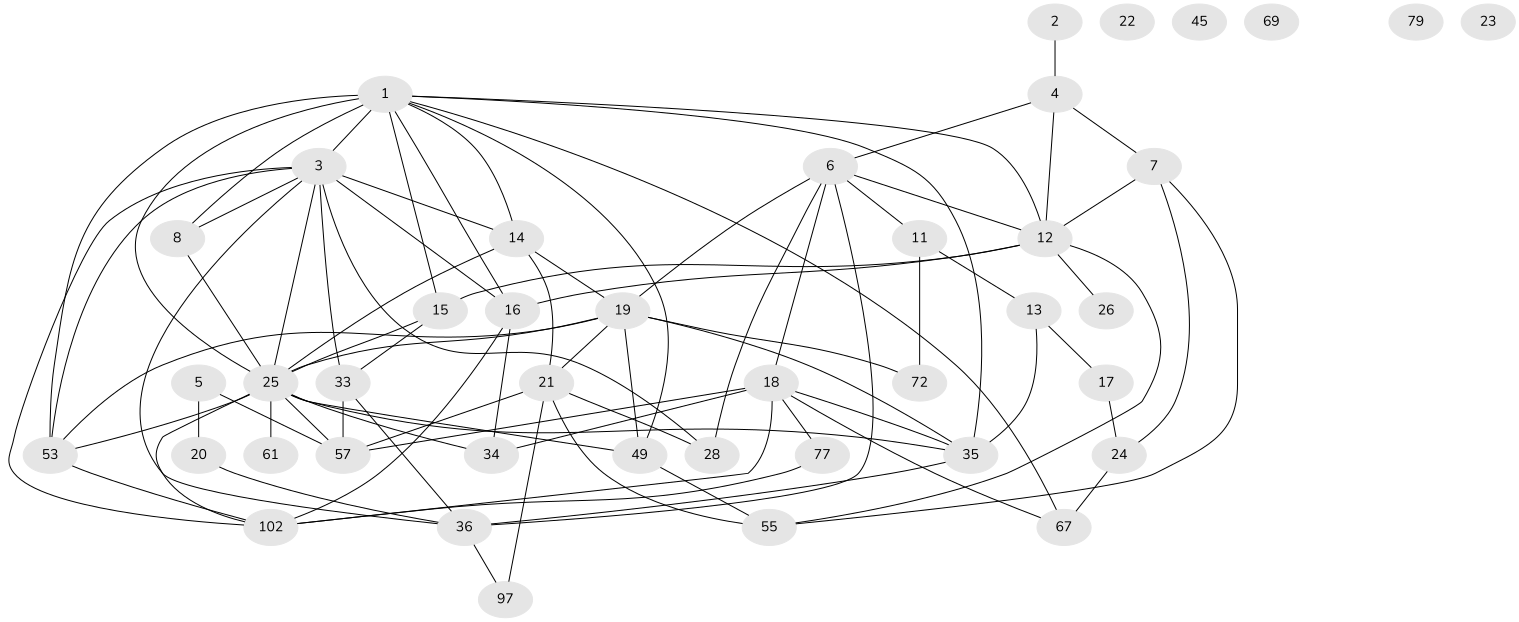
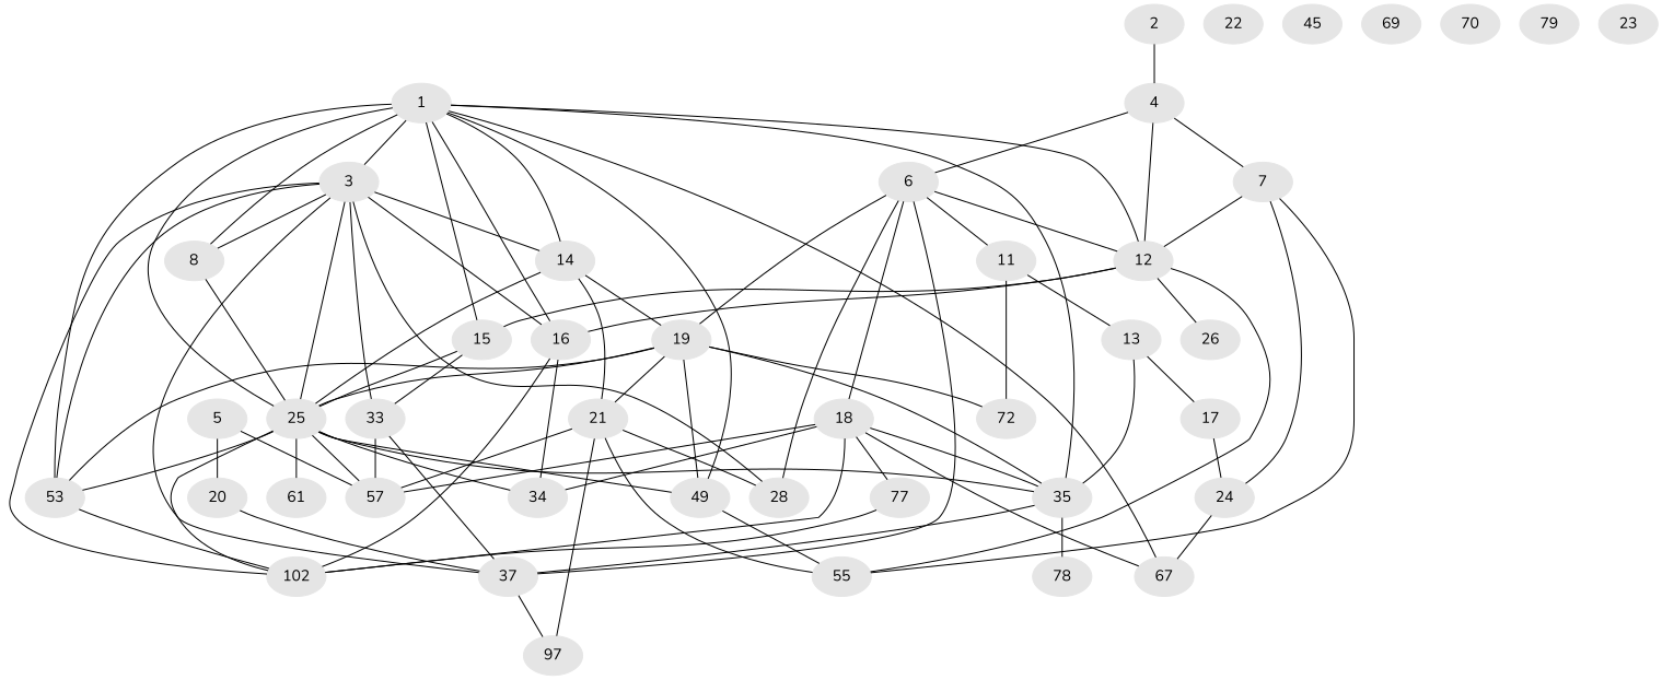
  graph {
    fontname=Nunito
    node [color=gray90 fontname=Nunito style=filled]
    edge [fontname=Nunito]
    1 [super="+81+23"]
    3 [super="+27+51+88+32"]
    8 [super="+54+84"]
    12 [super="+92"]
    14 [super="+89"]
    15 [super="+29+99+31"]
    16 [super="+65"]
    25 [super="+64+43"]
    35 [super="+41+40+95"]
    49 [super="+76"]
    53 [super="+80"]
    67
    28 [super="+30+39"]
    33 [super="+75"]
-   37 [super="+85" label=36]
+   37 [super="+85"]
    102
    55 [super="+103+105"]
    26 [super="+91"]
    19 [super="+107+56"]
    21 [super="+46+42"]
    34 [super="+44"]
    57 [super="+68"]
    61
+   78
    2 [super="+50"]
    4 [super="+63"]
    6 [super="+9+10"]
    7
    13 [super="+66"]
    17 [super="+47"]
    97
    11 [super="+110"]
    18 [super="+36+38+90"]
    24 [super="+60"]
    5
    20
    72
    77
    22
    45
    69
+   70
    79
    n44 [label=23]
    1 -- 3 [weight=3]
    1 -- 8
    1 -- 12
    1 -- 14
    1 -- 15
    1 -- 16
    1 -- 25 [weight=2]
    1 -- 35 [weight=2]
    1 -- 49
    1 -- 53
    1 -- 67
    3 -- 8
    3 -- 14 [weight=2]
    3 -- 16
    3 -- 25 [weight=2]
    3 -- 53
    3 -- 28
    3 -- 33
    3 -- 37
    3 -- 102
    8 -- 25
    12 -- 15
    12 -- 16
    12 -- 55
    12 -- 26
    14 -- 25
    14 -- 19
    14 -- 21
    15 -- 25
    15 -- 33 [weight=2]
    16 -- 102
    16 -- 34
    25 -- 35
    25 -- 49
    25 -- 53
    25 -- 102
    25 -- 34
    25 -- 57
    25 -- 61
    35 -- 37
+   35 -- 78
    49 -- 55
    53 -- 102
    33 -- 37
    33 -- 57
    37 -- 97
    19 -- 25
    19 -- 35
    19 -- 49
    19 -- 53
    19 -- 21
    19 -- 72
    21 -- 28
    21 -- 55
    21 -- 57
    21 -- 97
    2 -- 4
    4 -- 12
    4 -- 6
    4 -- 7
    6 -- 12
    6 -- 28
    6 -- 37
    6 -- 19
    6 -- 11
    6 -- 18
    7 -- 12
    7 -- 55
    7 -- 24
    13 -- 35
    13 -- 17
    17 -- 24
    11 -- 13
    11 -- 72
    18 -- 35
    18 -- 67
    18 -- 102
    18 -- 34
    18 -- 57
    18 -- 77
    24 -- 67
    5 -- 57
    5 -- 20
    20 -- 37
    77 -- 102
  }
